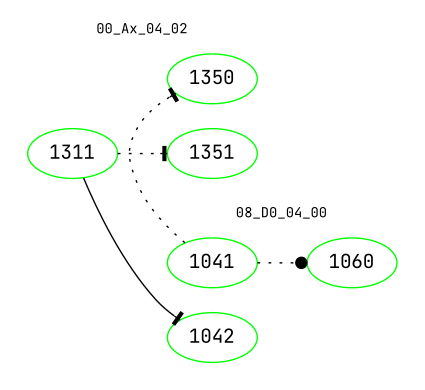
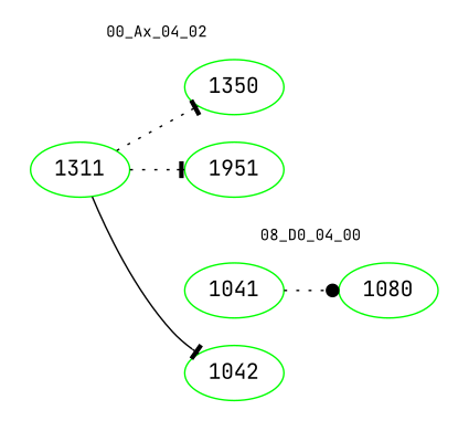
  digraph {
    fontname="JetBrains Mono"
    rankdir=LR
    node [color=green fontname="JetBrains Mono"]
    edge [arrowhead=tee color=black fontname="JetBrains Mono" style=dotted]
    n1 [label=1311]
-   n2 [label=1351]
+   n2 [label=1951]
    n3 [label=1350]
    n4 [label=1041]
-   n5 [label=1060]
+   n5 [label=1080]
    n6 [label=1042]
    subgraph cluster_1 {
      color=white
      fontsize=10
      label="00_Ax_04_02"
      n1
      n2
      n3
    }
    subgraph cluster_2 {
      color=white
      fontsize=10
      label="08_D0_04_00"
      n4
      n5
      n6
    }
    n1 -> n2
-   n4 -> n3
+   n1 -> n3
    n1 -> n6 [style=solid]
    n4 -> n5 [arrowhead=dot]
  }
